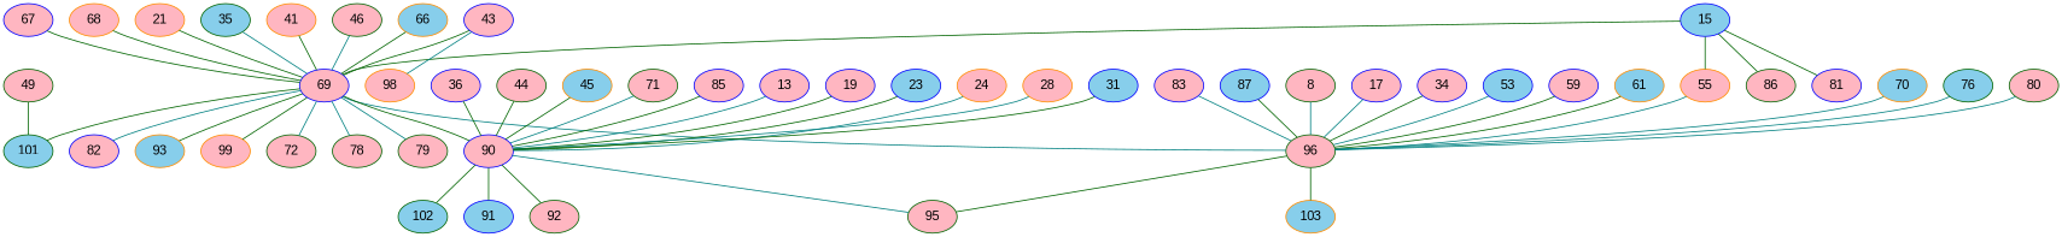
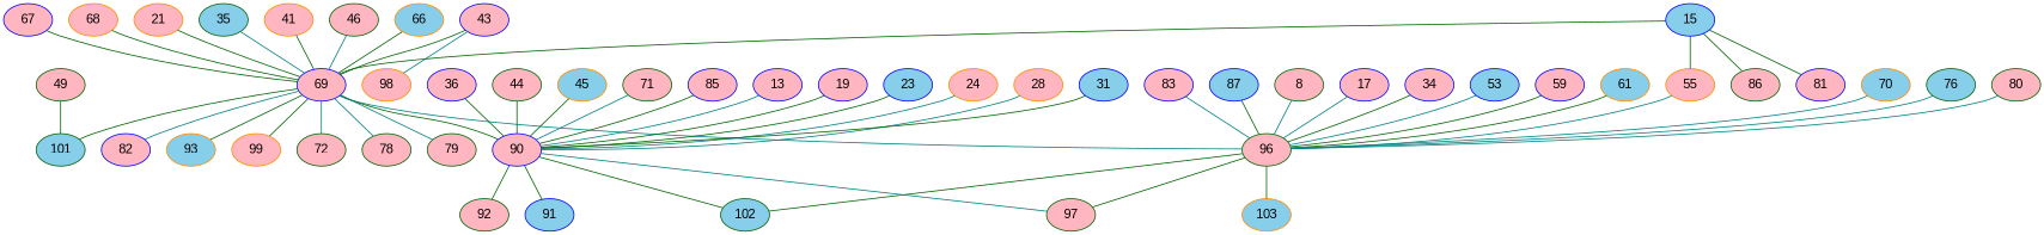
  graph {
    fontname="Liberation Sans"
    node [color=blue fillcolor=lightpink fontname="Liberation Sans" style=filled]
    edge [color=darkgreen fontname="Liberation Sans"]
    96 [color=darkgreen super="+22+16+42+65"]
-   97 [color=darkgreen super="+89" label=95]
+   97 [color=darkgreen super="+89"]
    102 [color=darkgreen fillcolor=skyblue super="+100"]
    103 [color=darkorange fillcolor=skyblue]
    8 [color=darkgreen]
    90 [super="+88+74+10+75+63"]
    91 [fillcolor=skyblue super="+84"]
    92 [color=darkgreen]
    13
    69 [super="+33+52+3"]
    72 [color=darkgreen]
    78 [color=darkgreen]
    79 [color=darkgreen]
    82
    93 [color=darkorange fillcolor=skyblue]
    99 [color=darkorange]
    101 [color=darkgreen fillcolor=skyblue]
    15 [fillcolor=skyblue]
    81
    86 [color=darkgreen]
    n21 [color=darkorange label=55 super="+51"]
    17
    19 [super="+9"]
    21 [color=darkorange]
    23 [fillcolor=skyblue]
    24 [color=darkorange]
    28 [color=darkorange super="+20"]
    31 [fillcolor=skyblue]
    34
    35 [color=darkgreen fillcolor=skyblue]
    36
    41 [color=darkorange]
    43 [super="+11"]
    98 [color=darkorange super="+94"]
    44 [color=darkgreen]
    45 [color=darkorange fillcolor=skyblue]
    46 [color=darkgreen]
    49 [color=darkgreen]
    53 [fillcolor=skyblue]
    59
    61 [color=darkorange fillcolor=skyblue]
    66 [color=darkorange fillcolor=skyblue]
    67
    68 [color=darkorange]
    70 [color=darkorange fillcolor=skyblue]
    71 [color=darkgreen]
    76 [color=darkgreen fillcolor=skyblue]
    80 [color=darkgreen]
    83
    85
    87 [fillcolor=skyblue super="+73"]
    96 -- 97
+   96 -- 102
    96 -- 103
    8 -- 96 [color=teal]
    90 -- 97 [color=teal]
    90 -- 102
    90 -- 91
    90 -- 92
    13 -- 90 [color=teal]
    69 -- 96 [color=teal weight=6]
    69 -- 90 [weight=13]
    69 -- 72 [color=teal]
    69 -- 78 [color=teal]
    69 -- 79 [color=teal]
    69 -- 82 [color=teal]
    69 -- 93
    69 -- 99
    69 -- 101
    15 -- 69 [weight=2]
    15 -- 81
    15 -- 86
    15 -- n21
    n21 -- 96 [color=teal]
    17 -- 96 [color=teal]
    19 -- 90
    21 -- 69
    23 -- 90
    24 -- 90 [color=teal]
    28 -- 90 [color=teal]
    31 -- 90
    34 -- 96
    35 -- 69 [color=teal]
    36 -- 90
    41 -- 69
    43 -- 69 [weight=2]
    43 -- 98 [color=teal]
    44 -- 90
    45 -- 90
    46 -- 69 [color=teal]
    49 -- 101
    53 -- 96 [color=teal]
    59 -- 96
    61 -- 96
    66 -- 69
    67 -- 69
    68 -- 69
    70 -- 96 [color=teal]
    71 -- 90 [color=teal]
    76 -- 96 [color=teal]
    80 -- 96 [color=teal]
    83 -- 96 [color=teal]
    85 -- 90
    87 -- 96
  }
